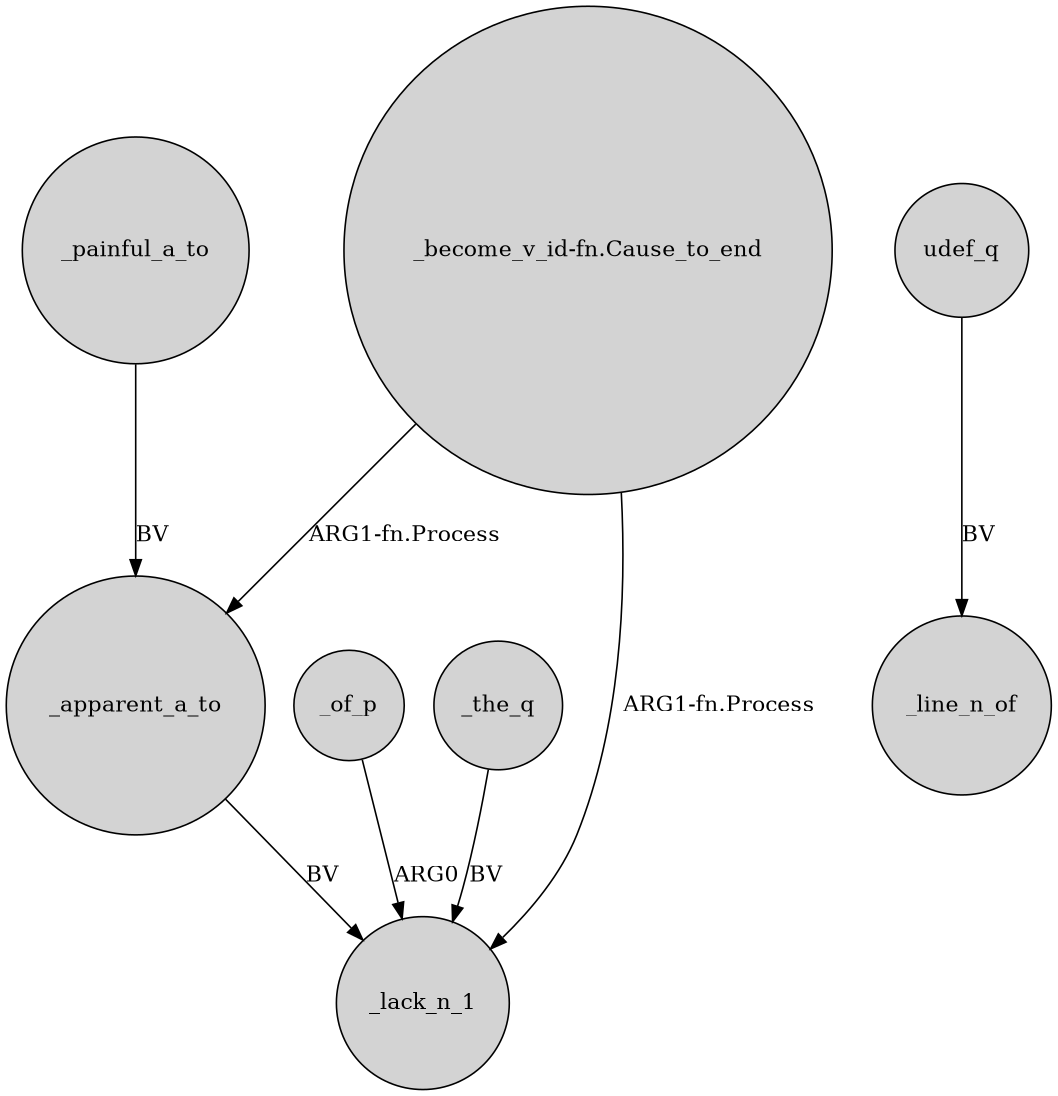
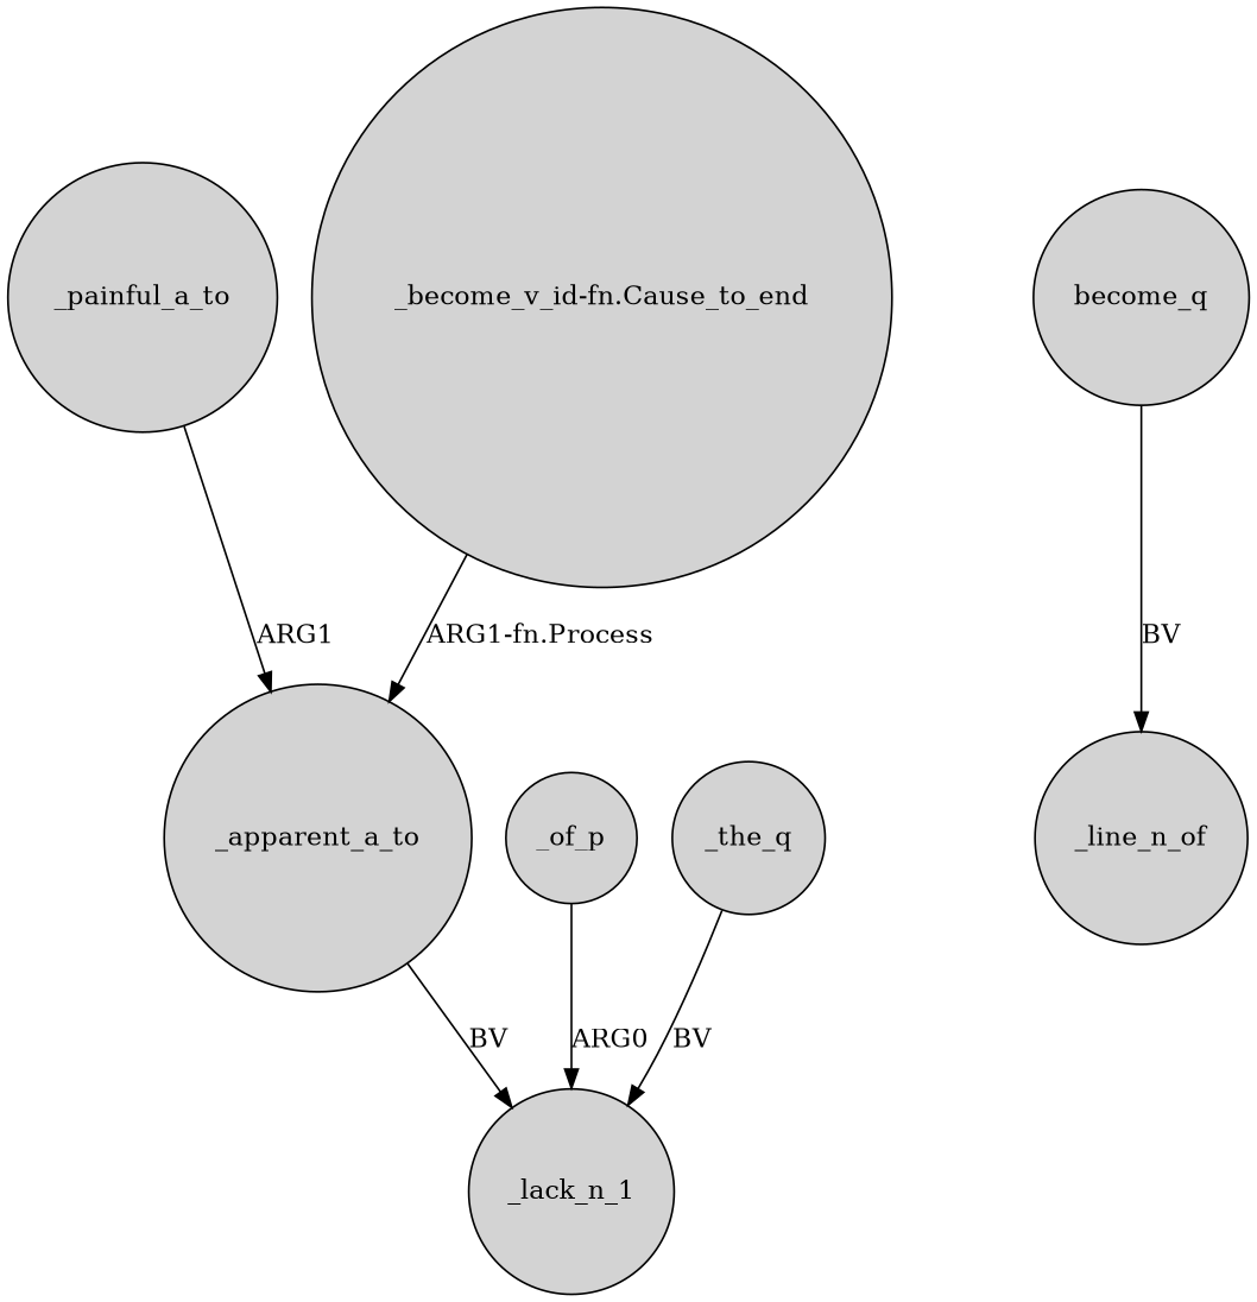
  digraph {
    node [shape=circle style=filled]
    _painful_a_to
    _apparent_a_to
    _lack_n_1
    _of_p
    _the_q
    "_become_v_id-fn.Cause_to_end"
-   udef_q
+   udef_q [label=become_q]
    _line_n_of
-   _painful_a_to -> _apparent_a_to [label=BV]
+   _painful_a_to -> _apparent_a_to [label=ARG1]
    _apparent_a_to -> _lack_n_1 [label=BV]
    _of_p -> _lack_n_1 [label=ARG0]
    _the_q -> _lack_n_1 [label=BV]
    "_become_v_id-fn.Cause_to_end" -> _apparent_a_to [label="ARG1-fn.Process"]
-   "_become_v_id-fn.Cause_to_end" -> _lack_n_1 [label="ARG1-fn.Process"]
    udef_q -> _line_n_of [label=BV]
  }
